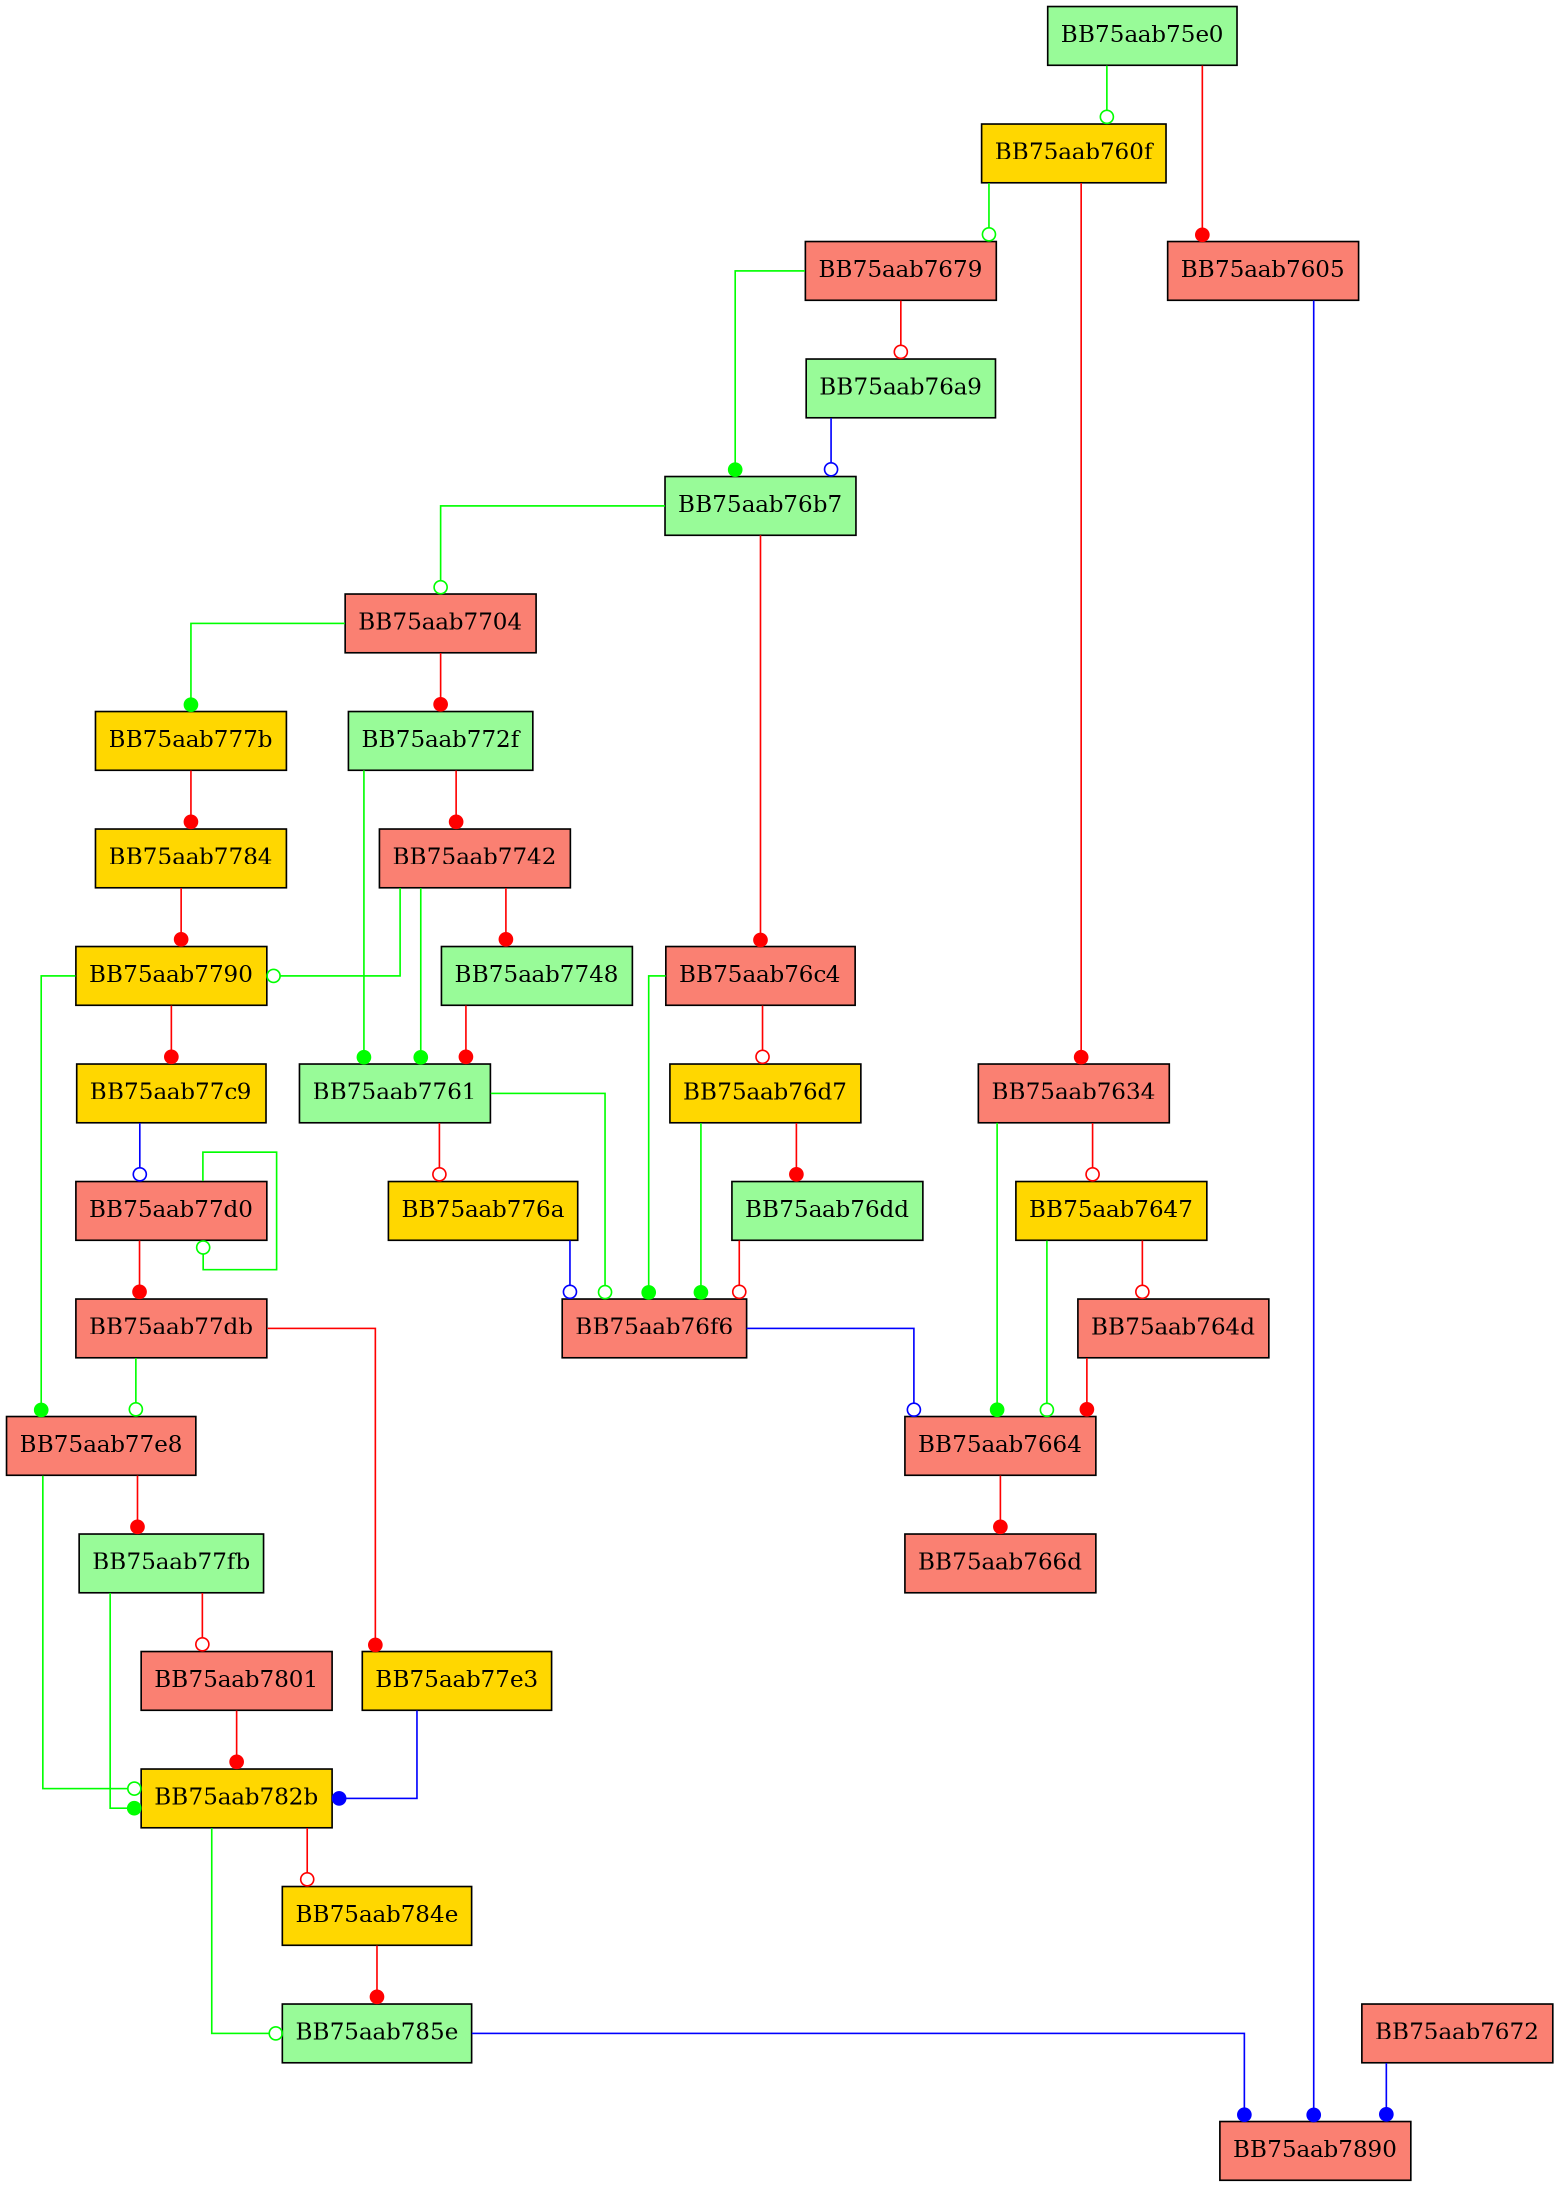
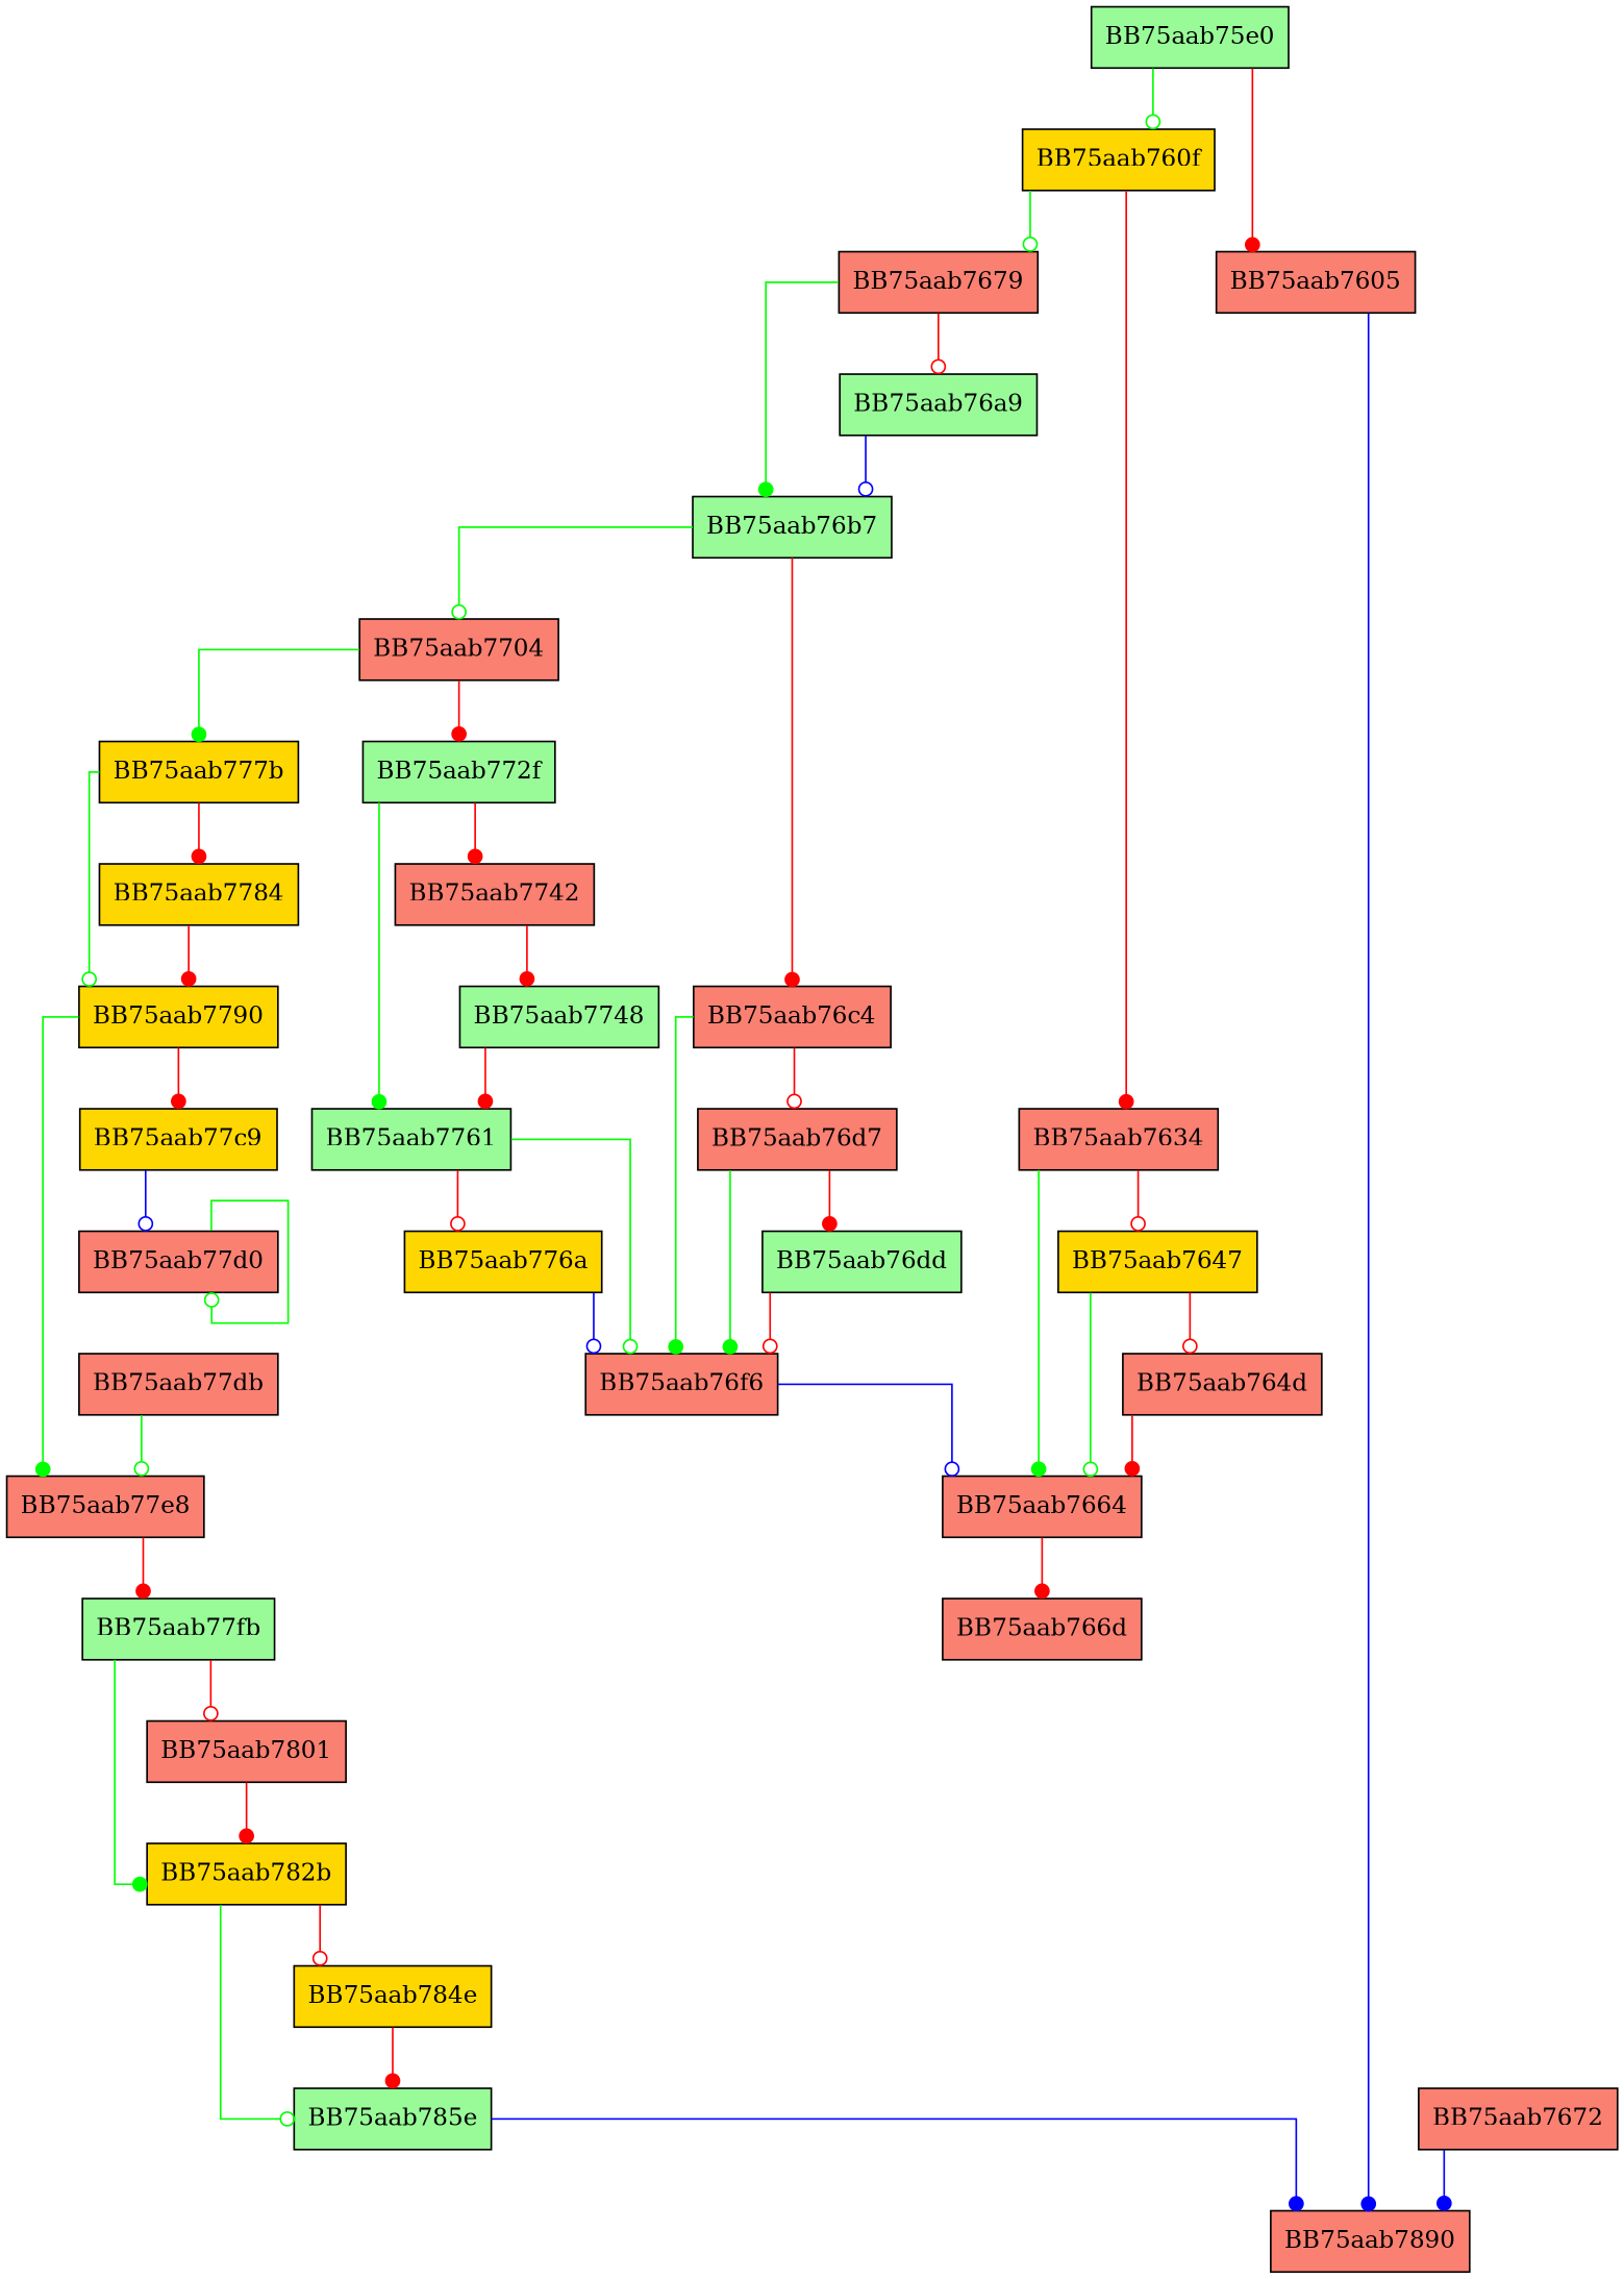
  digraph {
    splines=ortho
    node [fillcolor=salmon shape=box style=filled]
    edge [arrowhead=dot color=red]
    BB75aab75e0 [fillcolor=palegreen]
    BB75aab760f [fillcolor=gold]
    BB75aab7605
    BB75aab7679
    BB75aab7634
    BB75aab7890
    BB75aab76b7 [fillcolor=palegreen]
    BB75aab76a9 [fillcolor=palegreen]
    BB75aab7664
    BB75aab7647 [fillcolor=gold]
    BB75aab7704
    BB75aab76c4
    BB75aab766d
    BB75aab764d
    BB75aab7672
    BB75aab777b [fillcolor=gold]
    BB75aab772f [fillcolor=palegreen]
    BB75aab76f6
-   BB75aab76d7 [fillcolor=gold]
+   BB75aab76d7
    BB75aab7790 [fillcolor=gold]
    BB75aab7784 [fillcolor=gold]
    BB75aab7761 [fillcolor=palegreen]
    BB75aab7742
    BB75aab76dd [fillcolor=palegreen]
    BB75aab77e8
    BB75aab77c9 [fillcolor=gold]
    BB75aab776a [fillcolor=gold]
    BB75aab7748 [fillcolor=palegreen]
    BB75aab782b [fillcolor=gold]
    BB75aab77fb [fillcolor=palegreen]
    BB75aab77d0
    BB75aab785e [fillcolor=palegreen]
    BB75aab784e [fillcolor=gold]
    BB75aab7801
    BB75aab77db
-   BB75aab77e3 [fillcolor=gold]
    BB75aab75e0 -> BB75aab760f [arrowhead=odot color=green]
    BB75aab75e0 -> BB75aab7605
    BB75aab760f -> BB75aab7679 [arrowhead=odot color=green]
    BB75aab760f -> BB75aab7634
    BB75aab7605 -> BB75aab7890 [color=blue]
    BB75aab7679 -> BB75aab76b7 [color=green]
    BB75aab7679 -> BB75aab76a9 [arrowhead=odot]
    BB75aab7634 -> BB75aab7664 [color=green]
    BB75aab7634 -> BB75aab7647 [arrowhead=odot]
    BB75aab76b7 -> BB75aab7704 [arrowhead=odot color=green]
    BB75aab76b7 -> BB75aab76c4
    BB75aab76a9 -> BB75aab76b7 [arrowhead=odot color=blue]
    BB75aab7664 -> BB75aab766d
    BB75aab7647 -> BB75aab7664 [arrowhead=odot color=green]
    BB75aab7647 -> BB75aab764d [arrowhead=odot]
    BB75aab7704 -> BB75aab777b [color=green]
    BB75aab7704 -> BB75aab772f
    BB75aab76c4 -> BB75aab76f6 [color=green]
    BB75aab76c4 -> BB75aab76d7 [arrowhead=odot]
    BB75aab764d -> BB75aab7664
    BB75aab7672 -> BB75aab7890 [color=blue]
-   BB75aab7742 -> BB75aab7790 [arrowhead=odot color=green]
+   BB75aab777b -> BB75aab7790 [arrowhead=odot color=green]
    BB75aab777b -> BB75aab7784
    BB75aab772f -> BB75aab7761 [color=green]
    BB75aab772f -> BB75aab7742
    BB75aab76f6 -> BB75aab7664 [arrowhead=odot color=blue]
    BB75aab76d7 -> BB75aab76f6 [color=green]
    BB75aab76d7 -> BB75aab76dd
    BB75aab7790 -> BB75aab77e8 [color=green]
    BB75aab7790 -> BB75aab77c9
    BB75aab7784 -> BB75aab7790
    BB75aab7761 -> BB75aab76f6 [arrowhead=odot color=green]
    BB75aab7761 -> BB75aab776a [arrowhead=odot]
-   BB75aab7742 -> BB75aab7761 [color=green]
    BB75aab7742 -> BB75aab7748
    BB75aab76dd -> BB75aab76f6 [arrowhead=odot]
-   BB75aab77e8 -> BB75aab782b [arrowhead=odot color=green]
    BB75aab77e8 -> BB75aab77fb
    BB75aab77c9 -> BB75aab77d0 [arrowhead=odot color=blue]
    BB75aab776a -> BB75aab76f6 [arrowhead=odot color=blue]
    BB75aab7748 -> BB75aab7761
    BB75aab782b -> BB75aab785e [arrowhead=odot color=green]
    BB75aab782b -> BB75aab784e [arrowhead=odot]
    BB75aab77fb -> BB75aab782b [color=green]
    BB75aab77fb -> BB75aab7801 [arrowhead=odot]
    BB75aab77d0 -> BB75aab77d0 [arrowhead=odot color=green]
-   BB75aab77d0 -> BB75aab77db
    BB75aab785e -> BB75aab7890 [color=blue]
    BB75aab784e -> BB75aab785e
    BB75aab7801 -> BB75aab782b
    BB75aab77db -> BB75aab77e8 [arrowhead=odot color=green]
-   BB75aab77db -> BB75aab77e3
-   BB75aab77e3 -> BB75aab782b [color=blue]
  }
